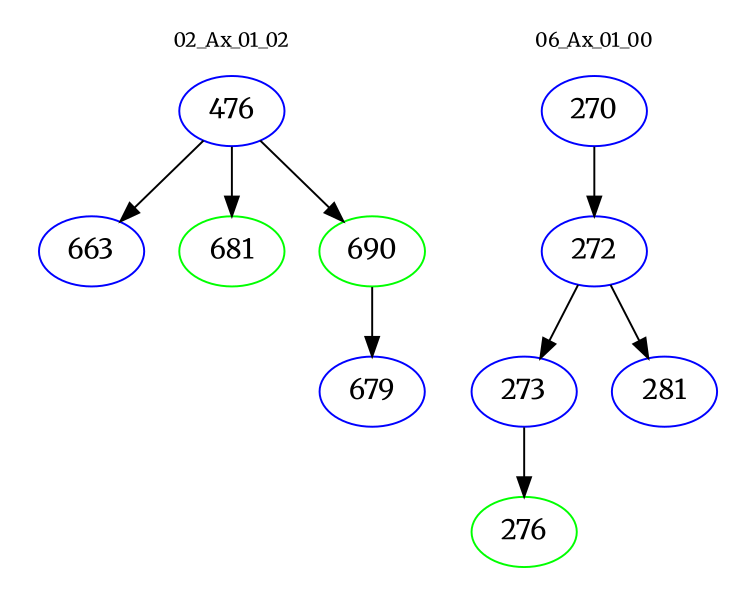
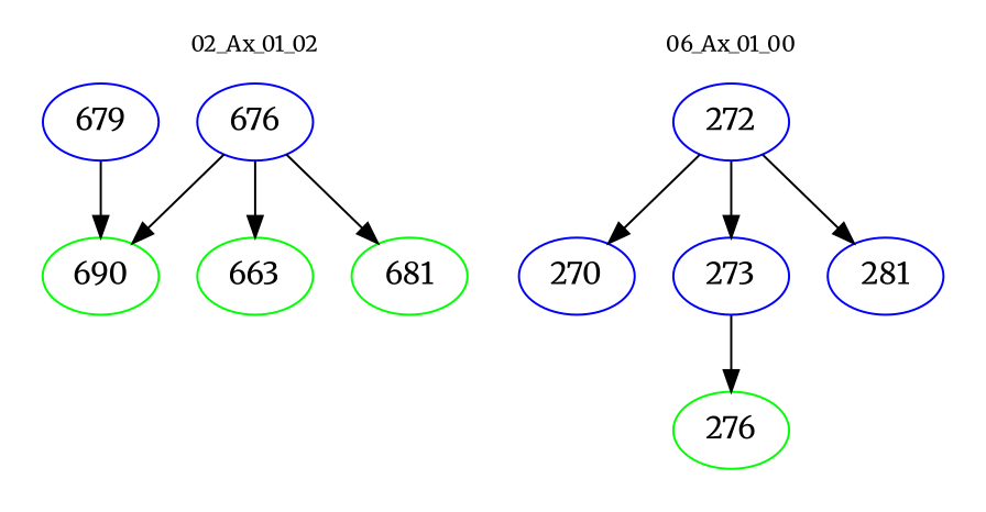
  digraph {
    fontname=Merriweather
    node [color=blue fontname=Merriweather]
    edge [color=black fontname=Merriweather]
-   n1 [label=476]
-   n2 [label=663]
+   n1 [label=676]
+   n2 [color=green label=663]
    n3 [label=679]
    n4 [color=green label=681]
    n5 [color=green label=690]
    n6 [label=272]
    n7 [label=270]
    n8 [label=273]
    n9 [label=281]
    n10 [color=green label=276]
    subgraph cluster_1 {
      color=white
      fontsize=10
      label="02_Ax_01_02"
      n1
      n2
      n3
      n4
      n5
    }
    subgraph cluster_2 {
      color=white
      fontsize=10
      label="06_Ax_01_00"
      n6
      n7
      n8
      n9
      n10
    }
    n1 -> n2
    n1 -> n4
    n1 -> n5
-   n5 -> n3
-   n7 -> n6
+   n3 -> n5
+   n6 -> n7
    n6 -> n8
    n6 -> n9
    n8 -> n10
  }
